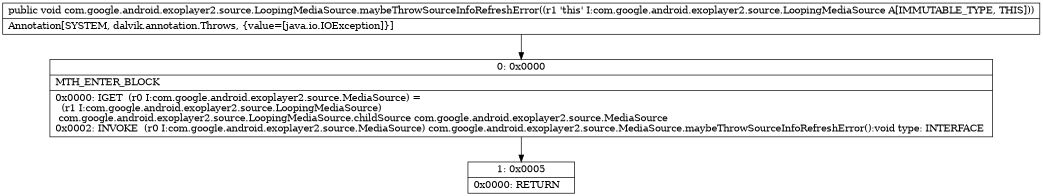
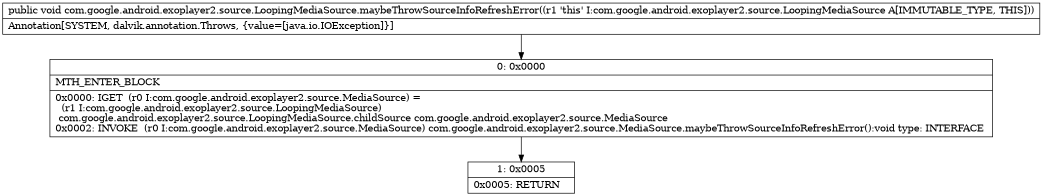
  digraph {
    node [shape=record]
    n1 [label="{0\:\ 0x0000|MTH_ENTER_BLOCK\l|0x0000: IGET  (r0 I:com.google.android.exoplayer2.source.MediaSource) = \l  (r1 I:com.google.android.exoplayer2.source.LoopingMediaSource)\l com.google.android.exoplayer2.source.LoopingMediaSource.childSource com.google.android.exoplayer2.source.MediaSource \l0x0002: INVOKE  (r0 I:com.google.android.exoplayer2.source.MediaSource) com.google.android.exoplayer2.source.MediaSource.maybeThrowSourceInfoRefreshError():void type: INTERFACE \l}"]
-   n2 [label="{1\:\ 0x0005|0x0000: RETURN   \l}"]
+   n2 [label="{1\:\ 0x0005|0x0005: RETURN   \l}"]
    n3 [label="{public void com.google.android.exoplayer2.source.LoopingMediaSource.maybeThrowSourceInfoRefreshError((r1 'this' I:com.google.android.exoplayer2.source.LoopingMediaSource A[IMMUTABLE_TYPE, THIS]))  | Annotation[SYSTEM, dalvik.annotation.Throws, \{value=[java.io.IOException]\}]\l}"]
    n1 -> n2
    n3 -> n1
  }
